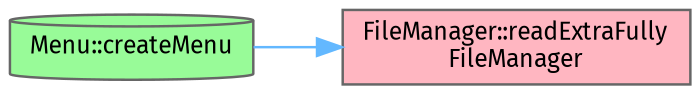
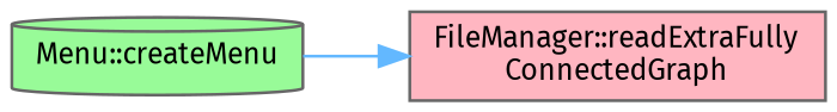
  digraph {
    rankdir=RL
    fontname="Fira Sans"
    node [fontname="Fira Sans" fontsize=10 style=filled]
-   n1 [color=gray40 fillcolor=lightpink fontcolor=black height=0.2 label="FileManager::readExtraFully\lFileManager" shape=box width=0.4]
+   n1 [color=gray40 fillcolor=lightpink fontcolor=black height=0.2 label="FileManager::readExtraFully\lConnectedGraph" shape=box width=0.4]
    n2 [color=grey40 fillcolor=palegreen height=0.2 label="Menu::createMenu" shape=cylinder width=0.4]
    n1 -> n2 [color=steelblue1 dir=back fontname="Fira Sans" fontsize=10 labelfontname=Helvetica labelfontsize=10 style=solid]
  }
